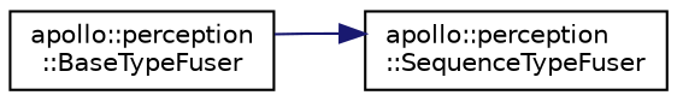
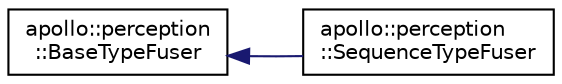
  digraph {
    rankdir=LR
    node [color=black fillcolor=white fontname=Helvetica fontsize=10 shape=record style=filled]
    n1 [height=0.2 label="apollo::perception\l::BaseTypeFuser" width=0.4]
    n2 [height=0.2 label="apollo::perception\l::SequenceTypeFuser" width=0.4]
-   n2 -> n1 [color=midnightblue dir=back fontname=Helvetica fontsize=10 labelfontname=Helvetica labelfontsize=10 style=solid]
+   n1 -> n2 [color=midnightblue dir=back fontname=Helvetica fontsize=10 labelfontname=Helvetica labelfontsize=10 style=solid]
  }
